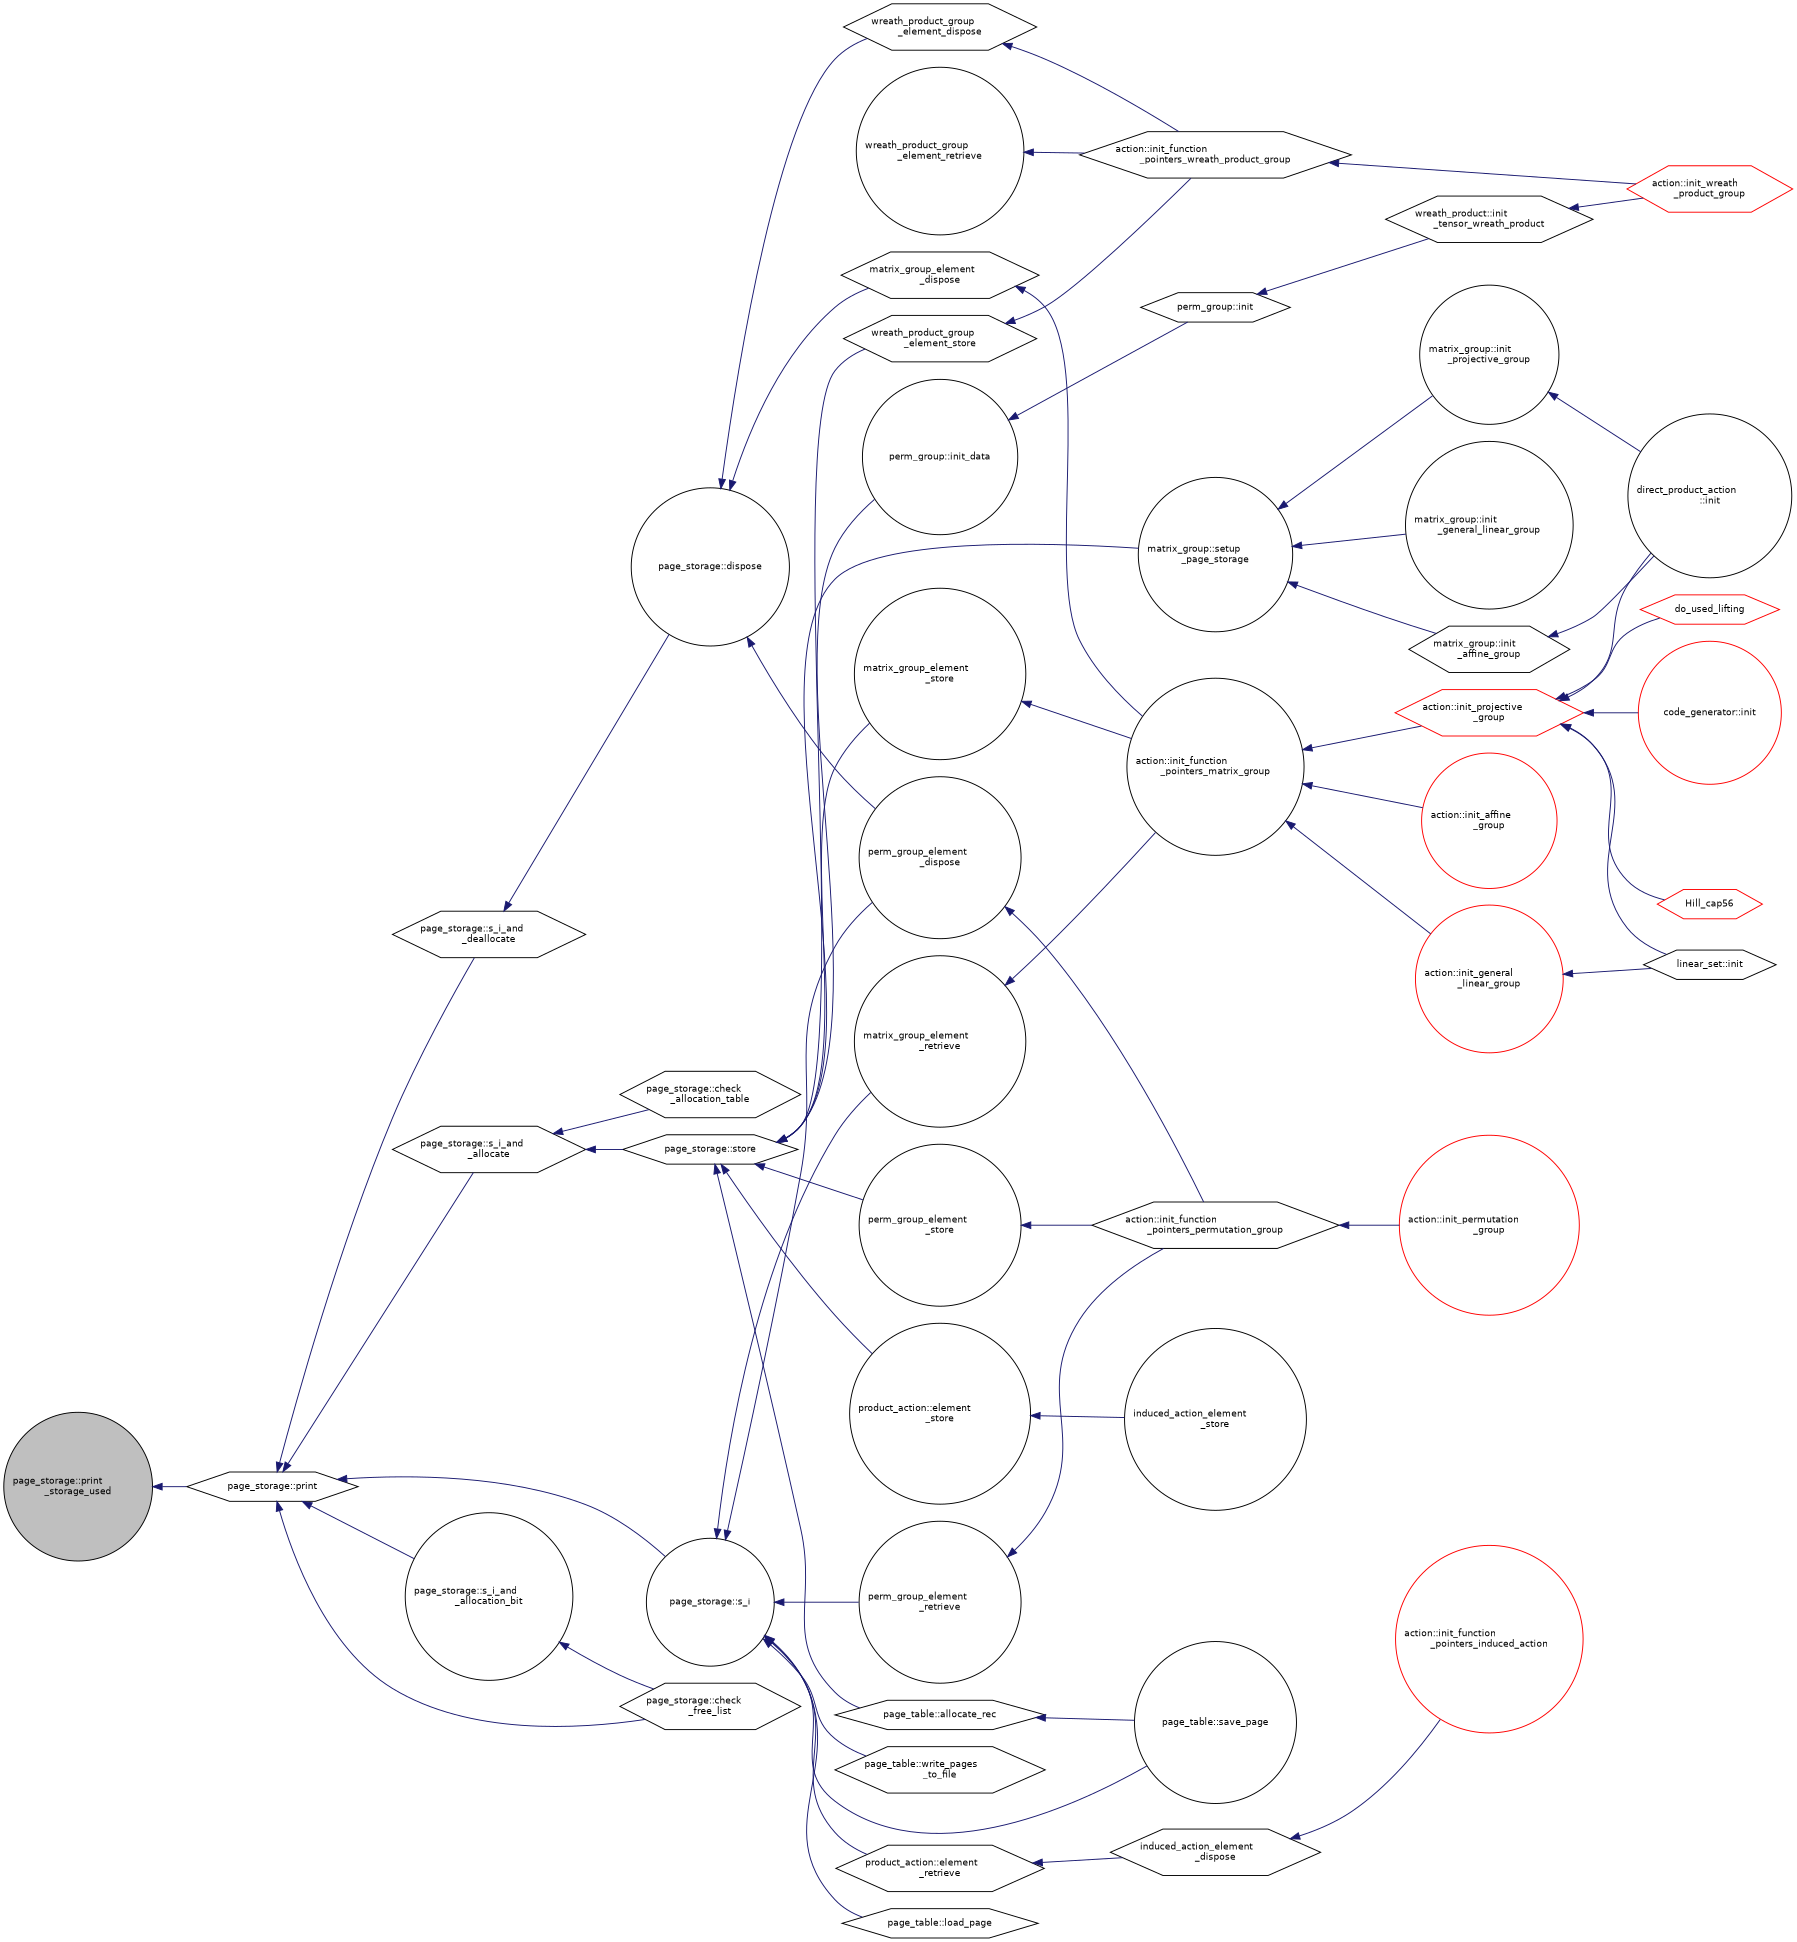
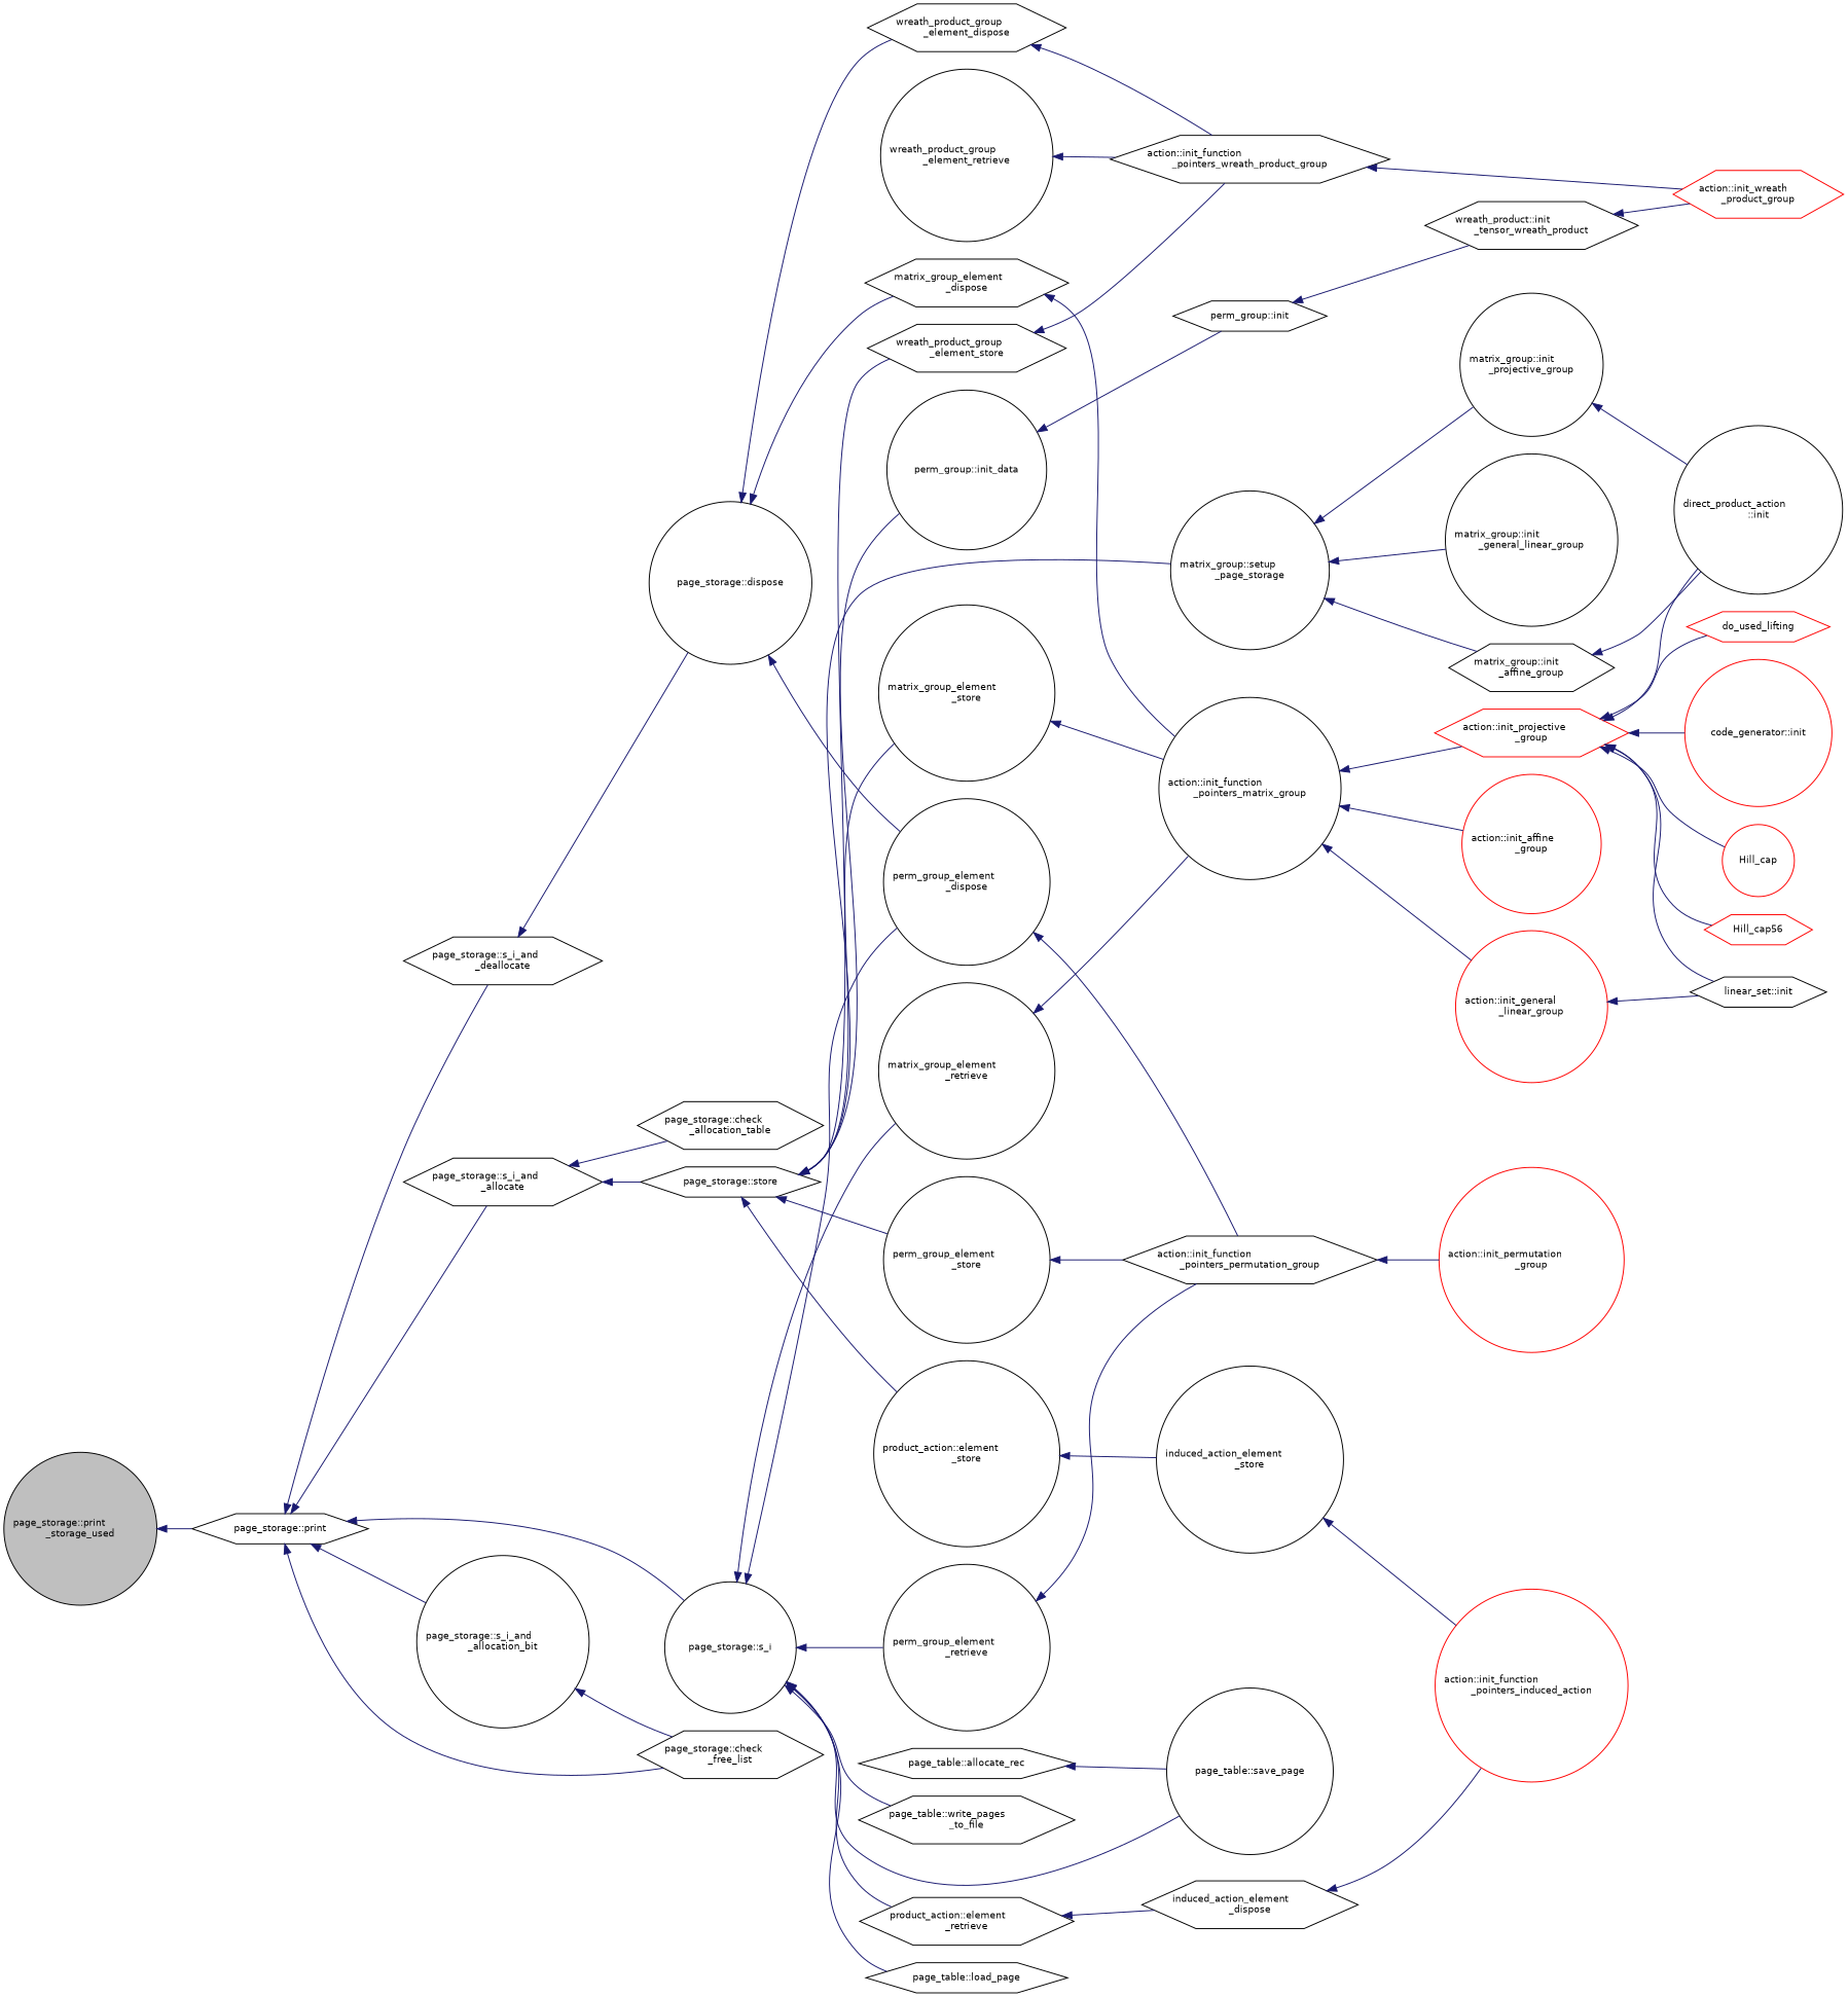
  digraph {
    rankdir=LR
    node [color=black fillcolor=white fontname=Helvetica fontsize=10 shape=circle style=filled]
    edge [color=midnightblue dir=back fontname=Helvetica fontsize=10 labelfontname=Helvetica labelfontsize=10 style=solid]
    n1 [fillcolor=grey75 fontcolor=black height=0.2 label="page_storage::print\l_storage_used" width=0.4]
    n2 [height=0.2 label="page_storage::print" shape=hexagon width=0.4]
    n3 [height=0.2 label="page_storage::s_i_and\l_allocate" shape=hexagon width=0.4]
    n4 [height=0.2 label="page_storage::s_i_and\l_deallocate" shape=hexagon width=0.4]
    n5 [height=0.2 label="page_storage::s_i" width=0.4]
    n6 [height=0.2 label="page_storage::s_i_and\l_allocation_bit" width=0.4]
    n7 [height=0.2 label="page_storage::check\l_free_list" shape=hexagon width=0.4]
    n8 [height=0.2 label="page_storage::check\l_allocation_table" shape=hexagon width=0.4]
    n9 [height=0.2 label="page_storage::store" shape=hexagon width=0.4]
    n10 [height=0.2 label="page_storage::dispose" width=0.4]
    n11 [height=0.2 label="page_table::save_page" width=0.4]
    n12 [height=0.2 label="perm_group_element\l_dispose" width=0.4]
    n13 [height=0.2 label="page_table::load_page" shape=hexagon width=0.4]
    n14 [height=0.2 label="page_table::write_pages\l_to_file" shape=hexagon width=0.4]
    n15 [height=0.2 label="matrix_group_element\l_retrieve" width=0.4]
    n16 [height=0.2 label="perm_group_element\l_retrieve" width=0.4]
    n17 [height=0.2 label="product_action::element\l_retrieve" shape=hexagon width=0.4]
    n18 [height=0.2 label="page_table::allocate_rec" shape=hexagon width=0.4]
    n19 [height=0.2 label="matrix_group_element\l_store" width=0.4]
    n20 [height=0.2 label="perm_group_element\l_store" width=0.4]
    n21 [height=0.2 label="wreath_product_group\l_element_store" shape=hexagon width=0.4]
    n22 [height=0.2 label="matrix_group::setup\l_page_storage" width=0.4]
    n23 [height=0.2 label="perm_group::init_data" width=0.4]
    n24 [height=0.2 label="product_action::element\l_store" width=0.4]
    n25 [height=0.2 label="action::init_function\l_pointers_matrix_group" width=0.4]
    n26 [height=0.2 label="action::init_function\l_pointers_permutation_group" shape=hexagon width=0.4]
    n27 [height=0.2 label="action::init_function\l_pointers_wreath_product_group" shape=hexagon width=0.4]
    n28 [height=0.2 label="matrix_group::init\l_projective_group" width=0.4]
    n29 [height=0.2 label="matrix_group::init\l_affine_group" shape=hexagon width=0.4]
    n30 [height=0.2 label="matrix_group::init\l_general_linear_group" width=0.4]
    n31 [height=0.2 label="perm_group::init" shape=hexagon width=0.4]
    n32 [height=0.2 label="induced_action_element\l_store" width=0.4]
    n33 [color=red height=0.2 label="action::init_projective\l_group" shape=hexagon width=0.4]
    n34 [color=red height=0.2 label="action::init_affine\l_group" width=0.4]
    n35 [color=red height=0.2 label="action::init_general\l_linear_group" width=0.4]
    n36 [color=red height=0.2 label=do_used_lifting shape=hexagon width=0.4]
    n37 [color=red height=0.2 label="code_generator::init" width=0.4]
    n38 [height=0.2 label="direct_product_action\l::init" width=0.4]
+   n39 [color=red height=0.2 label=Hill_cap width=0.4]
    n40 [height=0.2 label="linear_set::init" shape=hexagon width=0.4]
    n41 [color=red height=0.2 label=Hill_cap56 shape=hexagon width=0.4]
    n42 [color=red height=0.2 label="action::init_permutation\l_group" width=0.4]
    n43 [color=red height=0.2 label="action::init_wreath\l_product_group" shape=hexagon width=0.4]
    n44 [height=0.2 label="wreath_product::init\l_tensor_wreath_product" shape=hexagon width=0.4]
    n45 [color=red height=0.2 label="action::init_function\l_pointers_induced_action" width=0.4]
    n46 [height=0.2 label="matrix_group_element\l_dispose" shape=hexagon width=0.4]
    n47 [height=0.2 label="wreath_product_group\l_element_dispose" shape=hexagon width=0.4]
    n48 [height=0.2 label="wreath_product_group\l_element_retrieve" width=0.4]
    n49 [height=0.2 label="induced_action_element\l_dispose" shape=hexagon width=0.4]
    n1 -> n2
    n2 -> n3
    n2 -> n4
    n2 -> n5
    n2 -> n6
    n2 -> n7
    n3 -> n8
    n3 -> n9
    n4 -> n10
    n5 -> n11
    n5 -> n12
    n5 -> n13
    n5 -> n14
    n5 -> n15
    n5 -> n16
    n5 -> n17
    n6 -> n7
-   n9 -> n18
    n9 -> n19
    n9 -> n20
    n9 -> n21
    n9 -> n22
    n9 -> n23
    n9 -> n24
    n10 -> n12
    n10 -> n46
    n10 -> n47
    n12 -> n26
    n15 -> n25
    n16 -> n26
    n17 -> n49
    n18 -> n11
    n19 -> n25
    n20 -> n26
    n21 -> n27
    n22 -> n28
    n22 -> n29
    n22 -> n30
    n23 -> n31
    n24 -> n32
    n25 -> n33
    n25 -> n34
    n25 -> n35
    n26 -> n42
    n27 -> n43
    n28 -> n38
    n29 -> n38
    n31 -> n44
+   n32 -> n45
    n33 -> n36
    n33 -> n37
    n33 -> n38
+   n33 -> n39
    n33 -> n40
    n33 -> n41
    n35 -> n40
    n44 -> n43
    n46 -> n25
    n47 -> n27
    n48 -> n27
    n49 -> n45
  }
